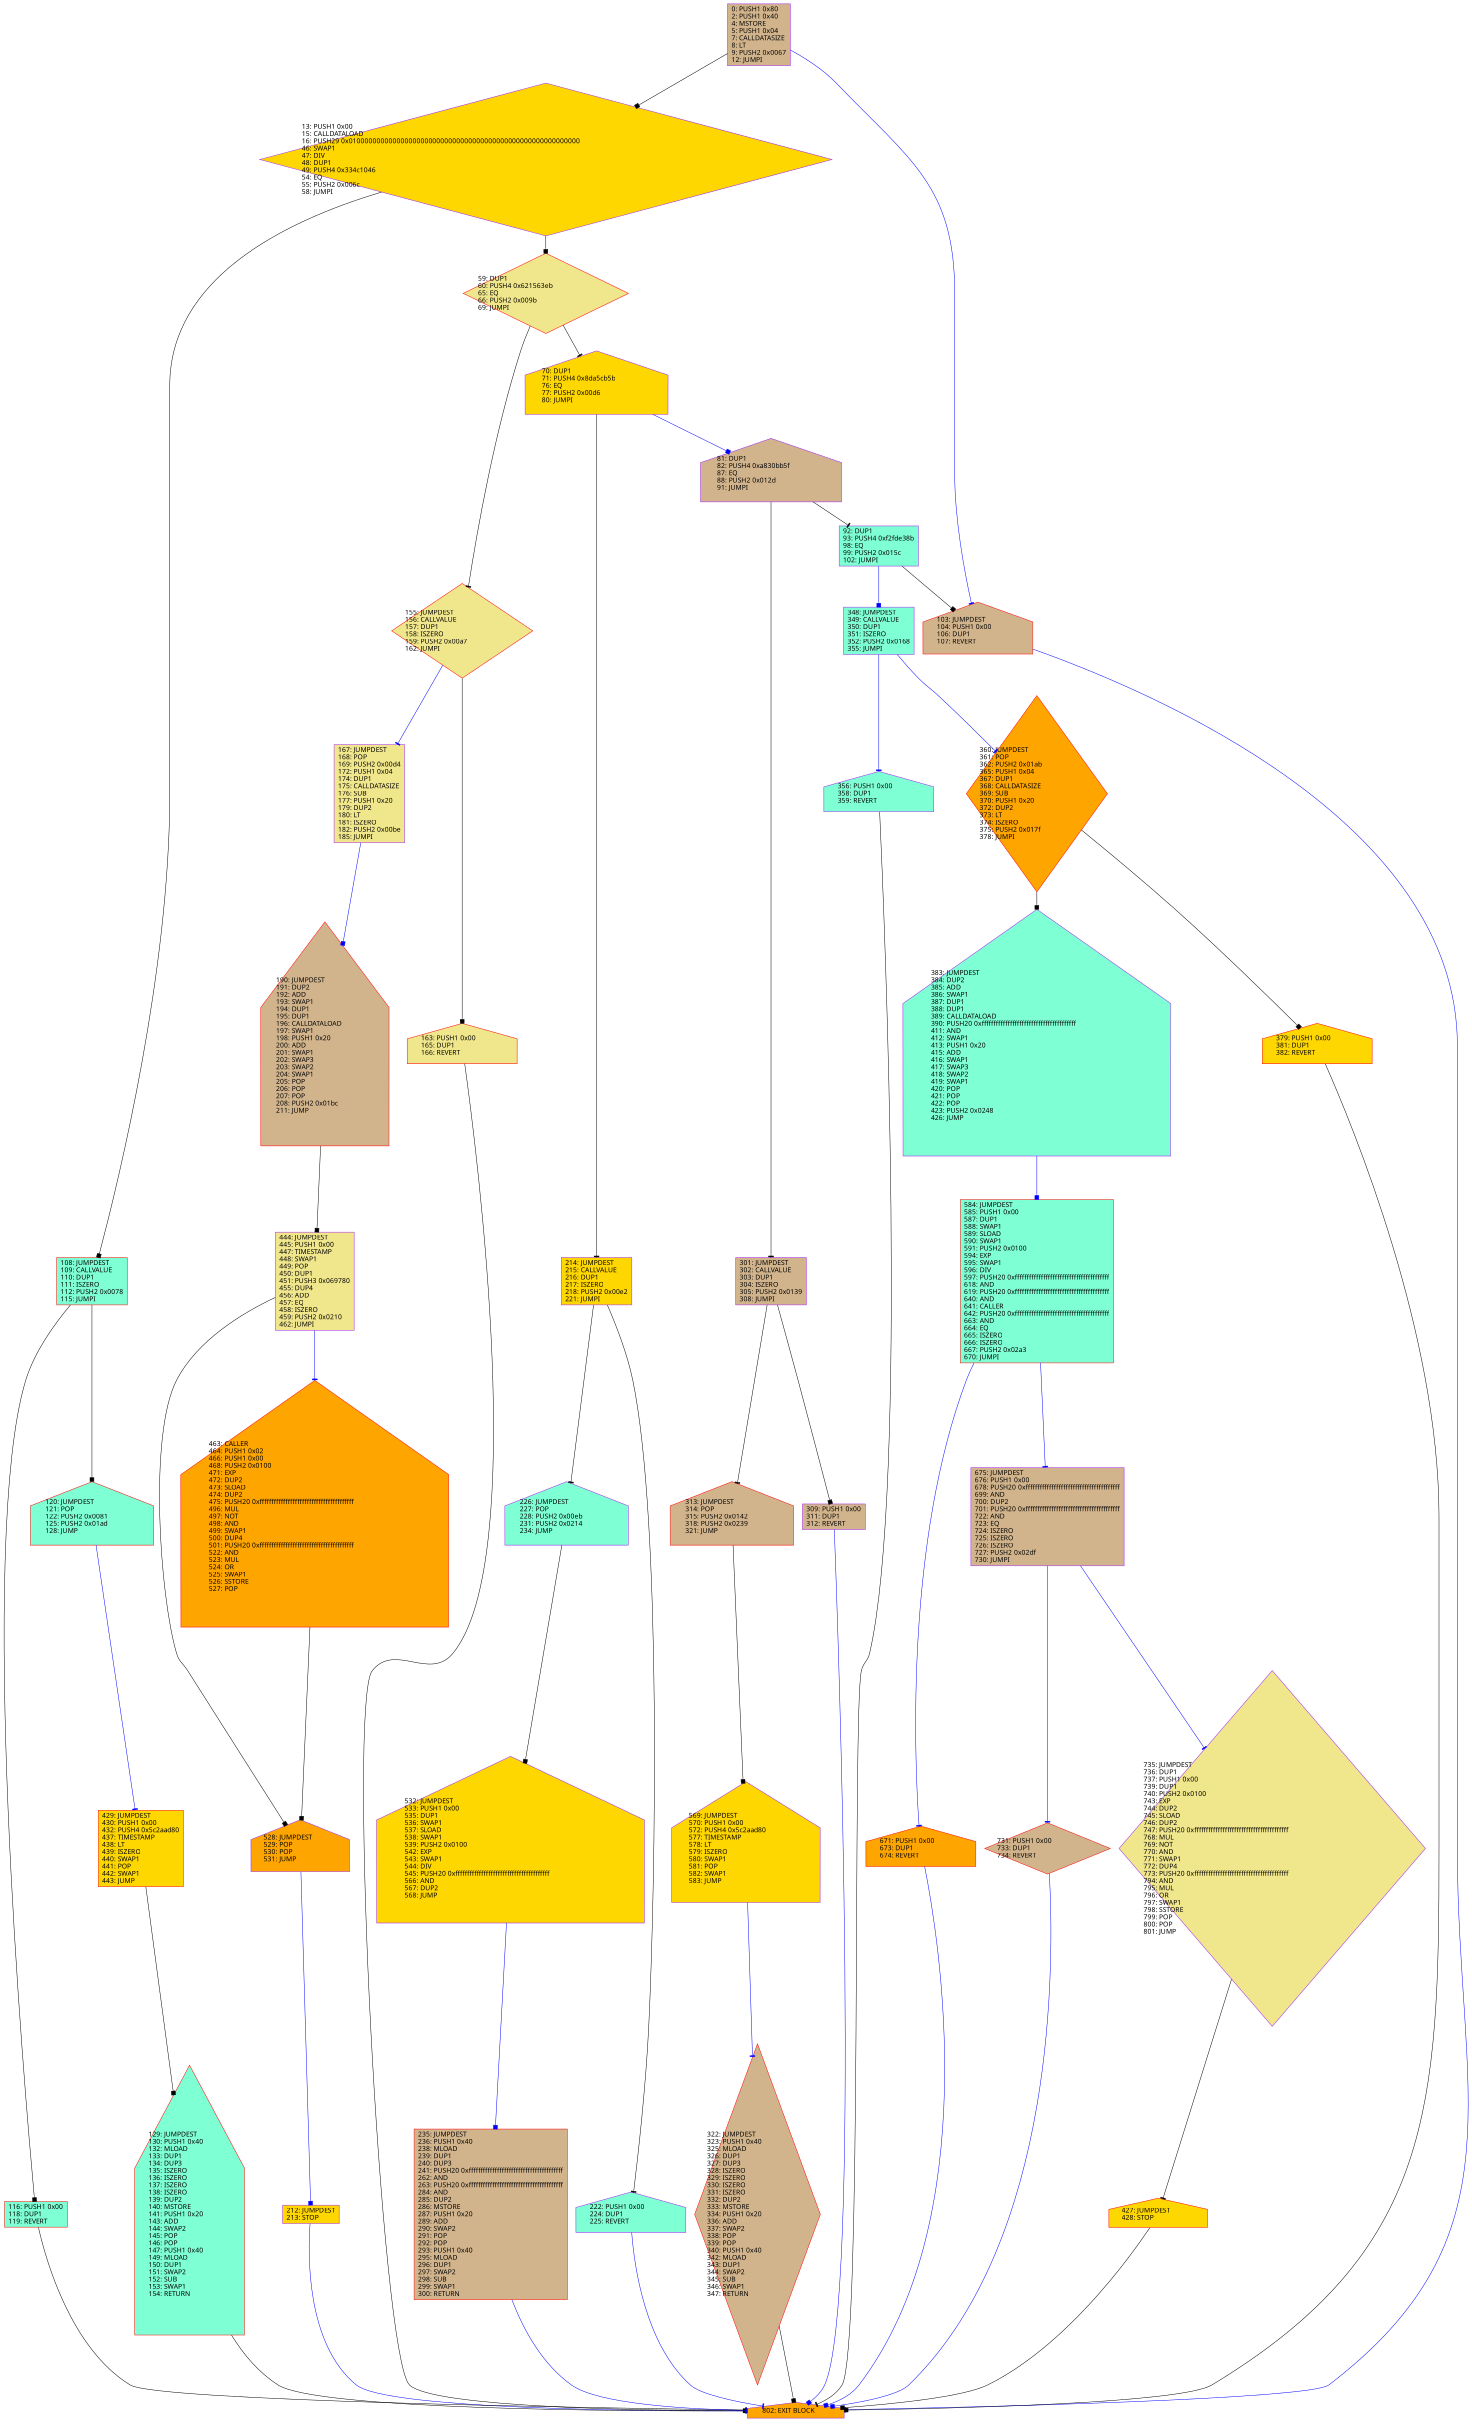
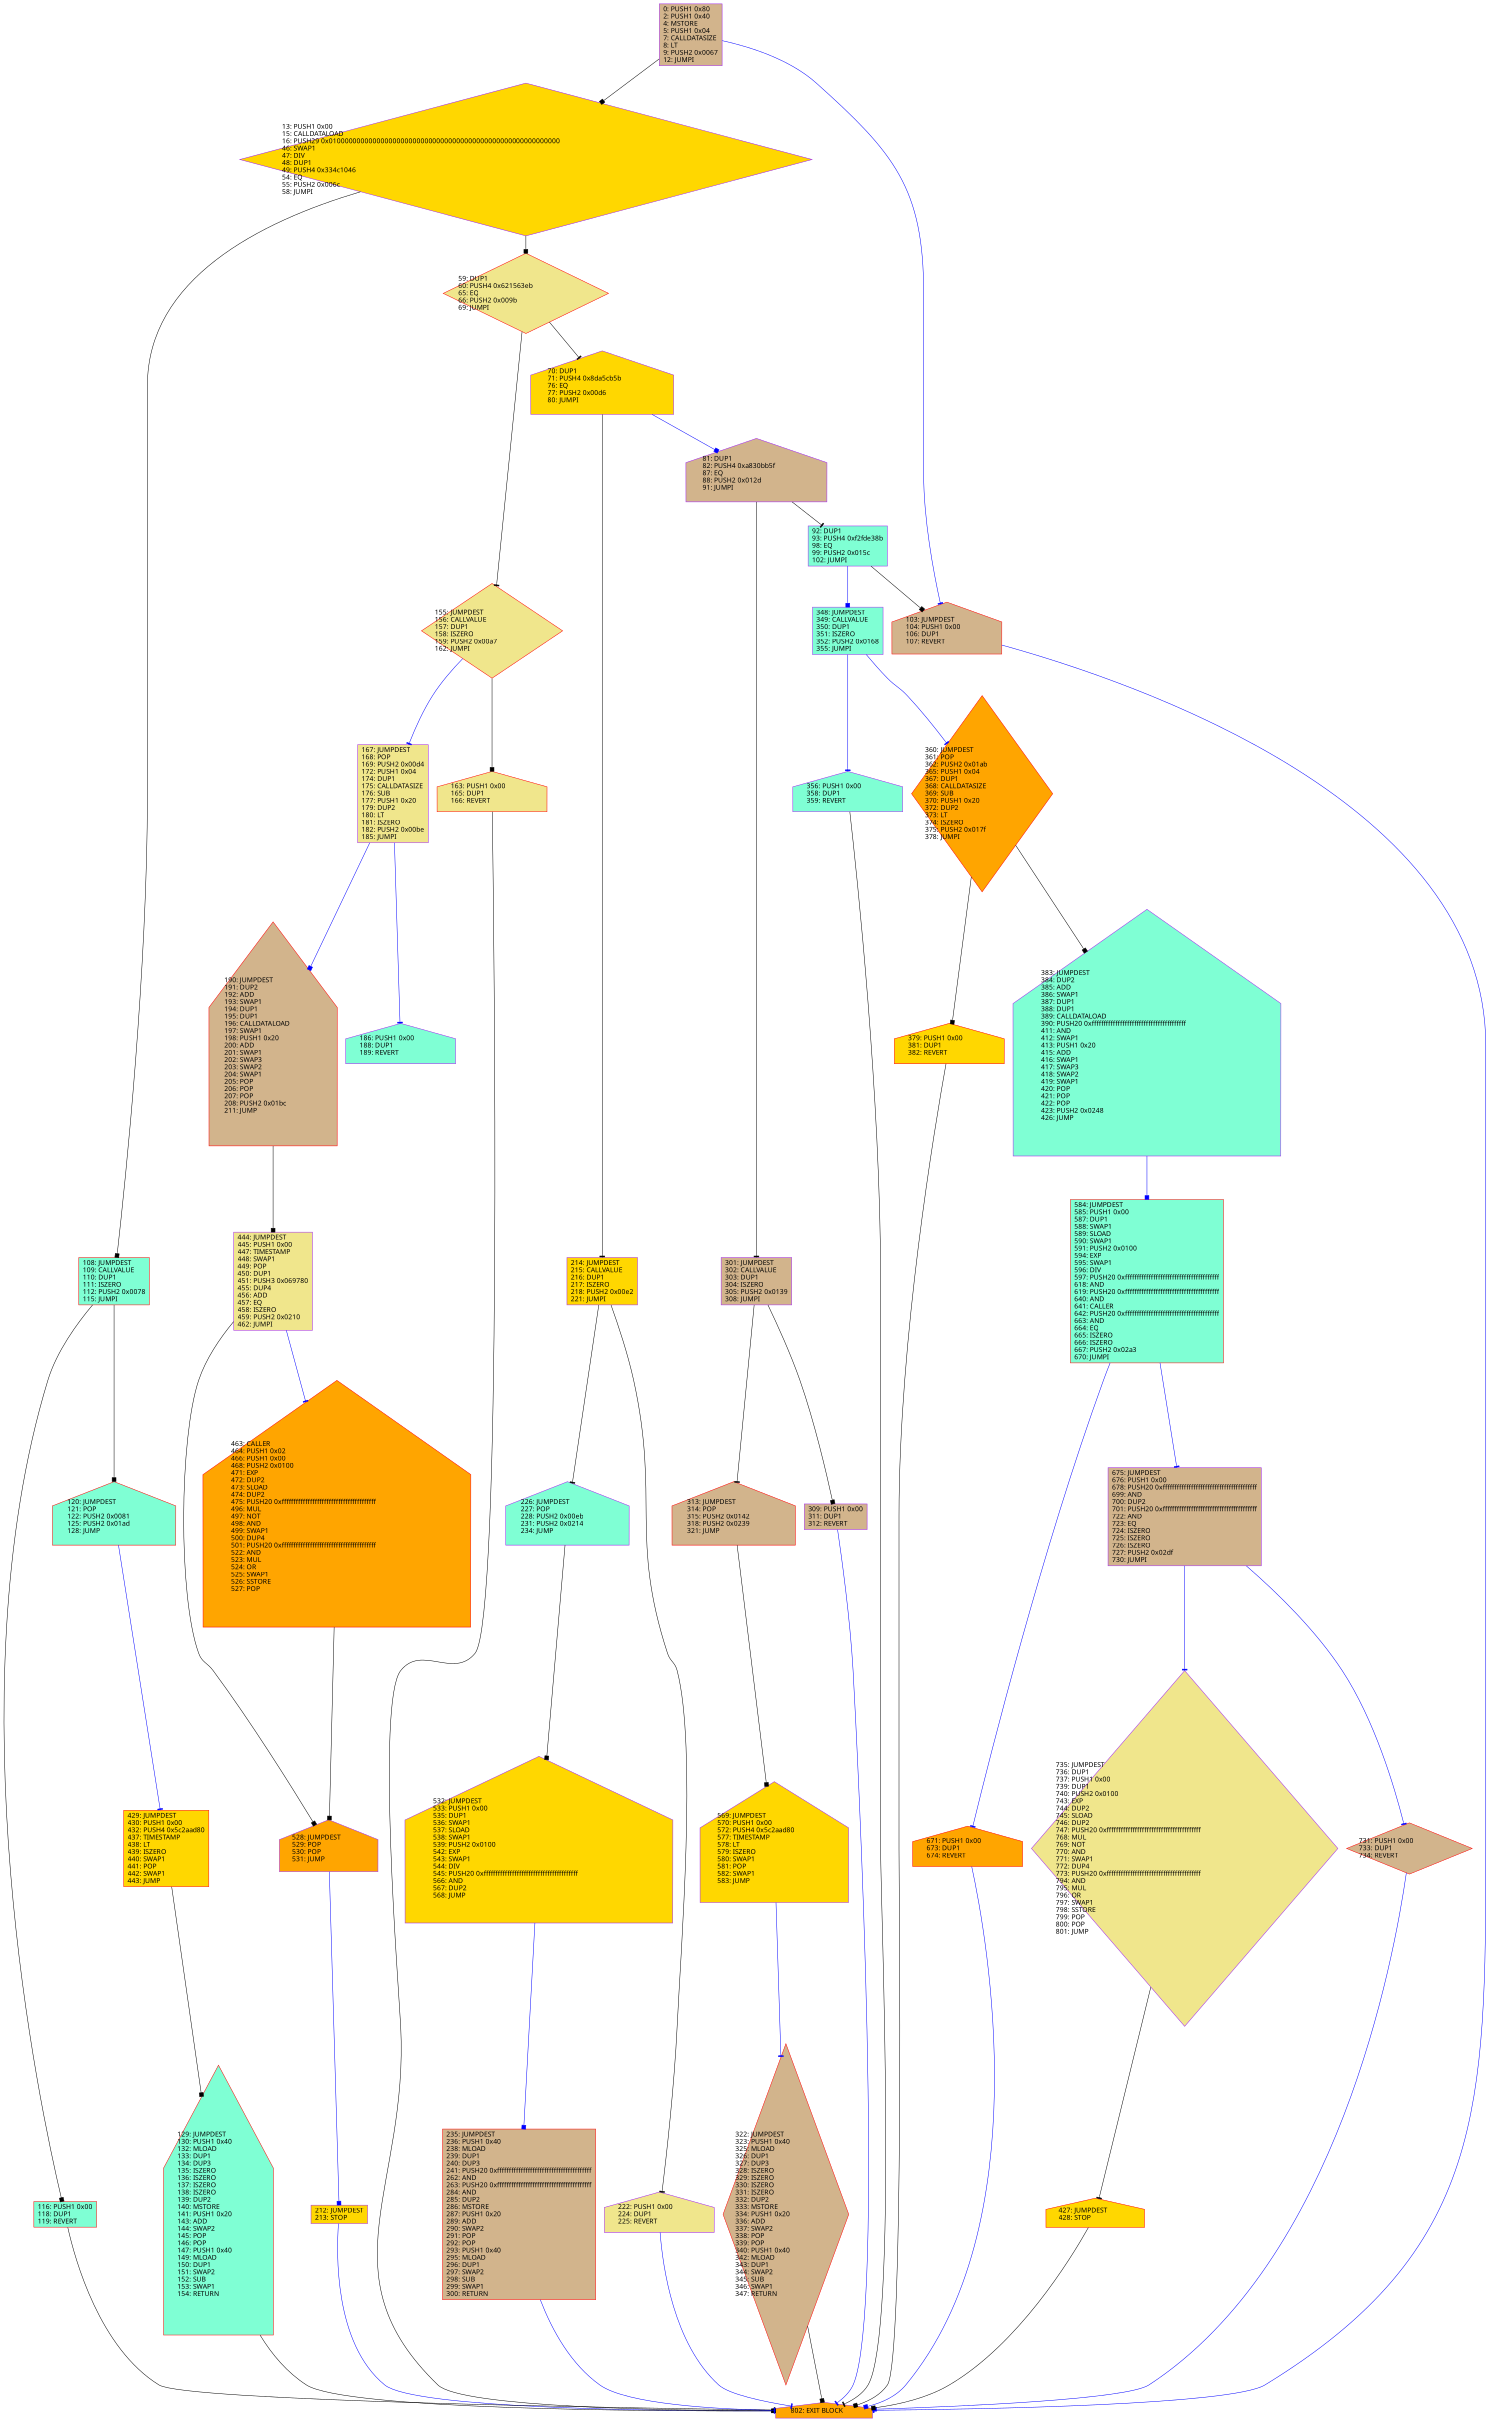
  digraph {
    fontname="Noto Sans"
    rankdir=UD
    node [color=purple fillcolor=aquamarine fontcolor=black fontname="Noto Sans" shape=house style=filled]
    edge [arrowhead=box color=black fontname="Noto Sans"]
    n1 [fillcolor=gold label="212: JUMPDEST\l213: STOP\l" shape=box]
    n2 [fillcolor=orange label="802: EXIT BLOCK\l"]
    n3 [color=red fillcolor=khaki label="59: DUP1\l60: PUSH4 0x621563eb\l65: EQ\l66: PUSH2 0x009b\l69: JUMPI\l" shape=diamond]
    n4 [color=red fillcolor=khaki label="155: JUMPDEST\l156: CALLVALUE\l157: DUP1\l158: ISZERO\l159: PUSH2 0x00a7\l162: JUMPI\l" shape=diamond]
    n5 [fillcolor=gold label="70: DUP1\l71: PUSH4 0x8da5cb5b\l76: EQ\l77: PUSH2 0x00d6\l80: JUMPI\l"]
    n6 [color=red fillcolor=khaki label="163: PUSH1 0x00\l165: DUP1\l166: REVERT\l"]
    n7 [fillcolor=khaki label="167: JUMPDEST\l168: POP\l169: PUSH2 0x00d4\l172: PUSH1 0x04\l174: DUP1\l175: CALLDATASIZE\l176: SUB\l177: PUSH1 0x20\l179: DUP2\l180: LT\l181: ISZERO\l182: PUSH2 0x00be\l185: JUMPI\l" shape=box]
    n8 [fillcolor=gold label="214: JUMPDEST\l215: CALLVALUE\l216: DUP1\l217: ISZERO\l218: PUSH2 0x00e2\l221: JUMPI\l" shape=box]
    n9 [fillcolor=tan label="81: DUP1\l82: PUSH4 0xa830bb5f\l87: EQ\l88: PUSH2 0x012d\l91: JUMPI\l"]
    n10 [color=red fillcolor=tan label="313: JUMPDEST\l314: POP\l315: PUSH2 0x0142\l318: PUSH2 0x0239\l321: JUMP\l"]
    n11 [fillcolor=gold label="569: JUMPDEST\l570: PUSH1 0x00\l572: PUSH4 0x5c2aad80\l577: TIMESTAMP\l578: LT\l579: ISZERO\l580: SWAP1\l581: POP\l582: SWAP1\l583: JUMP\l"]
    n12 [color=red fillcolor=tan label="322: JUMPDEST\l323: PUSH1 0x40\l325: MLOAD\l326: DUP1\l327: DUP3\l328: ISZERO\l329: ISZERO\l330: ISZERO\l331: ISZERO\l332: DUP2\l333: MSTORE\l334: PUSH1 0x20\l336: ADD\l337: SWAP2\l338: POP\l339: POP\l340: PUSH1 0x40\l342: MLOAD\l343: DUP1\l344: SWAP2\l345: SUB\l346: SWAP1\l347: RETURN\l" shape=diamond]
-   n13 [label="222: PUSH1 0x00\l224: DUP1\l225: REVERT\l"]
+   n13 [fillcolor=khaki label="222: PUSH1 0x00\l224: DUP1\l225: REVERT\l"]
    n14 [label="226: JUMPDEST\l227: POP\l228: PUSH2 0x00eb\l231: PUSH2 0x0214\l234: JUMP\l"]
    n15 [fillcolor=gold label="532: JUMPDEST\l533: PUSH1 0x00\l535: DUP1\l536: SWAP1\l537: SLOAD\l538: SWAP1\l539: PUSH2 0x0100\l542: EXP\l543: SWAP1\l544: DIV\l545: PUSH20 0xffffffffffffffffffffffffffffffffffffffff\l566: AND\l567: DUP2\l568: JUMP\l"]
    n16 [label="356: PUSH1 0x00\l358: DUP1\l359: REVERT\l"]
+   n17 [label="186: PUSH1 0x00\l188: DUP1\l189: REVERT\l"]
    n18 [color=red fillcolor=tan label="190: JUMPDEST\l191: DUP2\l192: ADD\l193: SWAP1\l194: DUP1\l195: DUP1\l196: CALLDATALOAD\l197: SWAP1\l198: PUSH1 0x20\l200: ADD\l201: SWAP1\l202: SWAP3\l203: SWAP2\l204: SWAP1\l205: POP\l206: POP\l207: POP\l208: PUSH2 0x01bc\l211: JUMP\l"]
    n19 [color=red label="120: JUMPDEST\l121: POP\l122: PUSH2 0x0081\l125: PUSH2 0x01ad\l128: JUMP\l"]
    n20 [color=red fillcolor=gold label="429: JUMPDEST\l430: PUSH1 0x00\l432: PUSH4 0x5c2aad80\l437: TIMESTAMP\l438: LT\l439: ISZERO\l440: SWAP1\l441: POP\l442: SWAP1\l443: JUMP\l" shape=box]
    n21 [color=red label="129: JUMPDEST\l130: PUSH1 0x40\l132: MLOAD\l133: DUP1\l134: DUP3\l135: ISZERO\l136: ISZERO\l137: ISZERO\l138: ISZERO\l139: DUP2\l140: MSTORE\l141: PUSH1 0x20\l143: ADD\l144: SWAP2\l145: POP\l146: POP\l147: PUSH1 0x40\l149: MLOAD\l150: DUP1\l151: SWAP2\l152: SUB\l153: SWAP1\l154: RETURN\l"]
    n22 [color=red label="584: JUMPDEST\l585: PUSH1 0x00\l587: DUP1\l588: SWAP1\l589: SLOAD\l590: SWAP1\l591: PUSH2 0x0100\l594: EXP\l595: SWAP1\l596: DIV\l597: PUSH20 0xffffffffffffffffffffffffffffffffffffffff\l618: AND\l619: PUSH20 0xffffffffffffffffffffffffffffffffffffffff\l640: AND\l641: CALLER\l642: PUSH20 0xffffffffffffffffffffffffffffffffffffffff\l663: AND\l664: EQ\l665: ISZERO\l666: ISZERO\l667: PUSH2 0x02a3\l670: JUMPI\l" shape=box]
    n23 [fillcolor=tan label="675: JUMPDEST\l676: PUSH1 0x00\l678: PUSH20 0xffffffffffffffffffffffffffffffffffffffff\l699: AND\l700: DUP2\l701: PUSH20 0xffffffffffffffffffffffffffffffffffffffff\l722: AND\l723: EQ\l724: ISZERO\l725: ISZERO\l726: ISZERO\l727: PUSH2 0x02df\l730: JUMPI\l" shape=box]
    n24 [color=red fillcolor=orange label="671: PUSH1 0x00\l673: DUP1\l674: REVERT\l"]
    n25 [fillcolor=khaki label="735: JUMPDEST\l736: DUP1\l737: PUSH1 0x00\l739: DUP1\l740: PUSH2 0x0100\l743: EXP\l744: DUP2\l745: SLOAD\l746: DUP2\l747: PUSH20 0xffffffffffffffffffffffffffffffffffffffff\l768: MUL\l769: NOT\l770: AND\l771: SWAP1\l772: DUP4\l773: PUSH20 0xffffffffffffffffffffffffffffffffffffffff\l794: AND\l795: MUL\l796: OR\l797: SWAP1\l798: SSTORE\l799: POP\l800: POP\l801: JUMP\l" shape=diamond]
    n26 [color=red fillcolor=tan label="731: PUSH1 0x00\l733: DUP1\l734: REVERT\l" shape=diamond]
    n27 [color=red label="108: JUMPDEST\l109: CALLVALUE\l110: DUP1\l111: ISZERO\l112: PUSH2 0x0078\l115: JUMPI\l" shape=box]
    n28 [color=red label="116: PUSH1 0x00\l118: DUP1\l119: REVERT\l" shape=box]
    n29 [label="92: DUP1\l93: PUSH4 0xf2fde38b\l98: EQ\l99: PUSH2 0x015c\l102: JUMPI\l" shape=box]
    n30 [fillcolor=tan label="301: JUMPDEST\l302: CALLVALUE\l303: DUP1\l304: ISZERO\l305: PUSH2 0x0139\l308: JUMPI\l" shape=box]
    n31 [label="348: JUMPDEST\l349: CALLVALUE\l350: DUP1\l351: ISZERO\l352: PUSH2 0x0168\l355: JUMPI\l" shape=box]
    n32 [color=red fillcolor=tan label="103: JUMPDEST\l104: PUSH1 0x00\l106: DUP1\l107: REVERT\l"]
    n33 [fillcolor=tan label="309: PUSH1 0x00\l311: DUP1\l312: REVERT\l" shape=box]
    n34 [color=red fillcolor=orange label="360: JUMPDEST\l361: POP\l362: PUSH2 0x01ab\l365: PUSH1 0x04\l367: DUP1\l368: CALLDATASIZE\l369: SUB\l370: PUSH1 0x20\l372: DUP2\l373: LT\l374: ISZERO\l375: PUSH2 0x017f\l378: JUMPI\l" shape=diamond]
    n35 [color=red fillcolor=gold label="379: PUSH1 0x00\l381: DUP1\l382: REVERT\l"]
    n36 [label="383: JUMPDEST\l384: DUP2\l385: ADD\l386: SWAP1\l387: DUP1\l388: DUP1\l389: CALLDATALOAD\l390: PUSH20 0xffffffffffffffffffffffffffffffffffffffff\l411: AND\l412: SWAP1\l413: PUSH1 0x20\l415: ADD\l416: SWAP1\l417: SWAP3\l418: SWAP2\l419: SWAP1\l420: POP\l421: POP\l422: POP\l423: PUSH2 0x0248\l426: JUMP\l"]
    n37 [fillcolor=tan label="0: PUSH1 0x80\l2: PUSH1 0x40\l4: MSTORE\l5: PUSH1 0x04\l7: CALLDATASIZE\l8: LT\l9: PUSH2 0x0067\l12: JUMPI\l" shape=box]
    n38 [fillcolor=gold label="13: PUSH1 0x00\l15: CALLDATALOAD\l16: PUSH29 0x0100000000000000000000000000000000000000000000000000000000\l46: SWAP1\l47: DIV\l48: DUP1\l49: PUSH4 0x334c1046\l54: EQ\l55: PUSH2 0x006c\l58: JUMPI\l" shape=diamond]
    n39 [fillcolor=orange label="528: JUMPDEST\l529: POP\l530: POP\l531: JUMP\l"]
    n40 [color=red fillcolor=tan label="235: JUMPDEST\l236: PUSH1 0x40\l238: MLOAD\l239: DUP1\l240: DUP3\l241: PUSH20 0xffffffffffffffffffffffffffffffffffffffff\l262: AND\l263: PUSH20 0xffffffffffffffffffffffffffffffffffffffff\l284: AND\l285: DUP2\l286: MSTORE\l287: PUSH1 0x20\l289: ADD\l290: SWAP2\l291: POP\l292: POP\l293: PUSH1 0x40\l295: MLOAD\l296: DUP1\l297: SWAP2\l298: SUB\l299: SWAP1\l300: RETURN\l" shape=box]
    n41 [fillcolor=khaki label="444: JUMPDEST\l445: PUSH1 0x00\l447: TIMESTAMP\l448: SWAP1\l449: POP\l450: DUP1\l451: PUSH3 0x069780\l455: DUP4\l456: ADD\l457: EQ\l458: ISZERO\l459: PUSH2 0x0210\l462: JUMPI\l" shape=box]
    n42 [color=red fillcolor=gold label="427: JUMPDEST\l428: STOP\l"]
    n43 [color=red fillcolor=orange label="463: CALLER\l464: PUSH1 0x02\l466: PUSH1 0x00\l468: PUSH2 0x0100\l471: EXP\l472: DUP2\l473: SLOAD\l474: DUP2\l475: PUSH20 0xffffffffffffffffffffffffffffffffffffffff\l496: MUL\l497: NOT\l498: AND\l499: SWAP1\l500: DUP4\l501: PUSH20 0xffffffffffffffffffffffffffffffffffffffff\l522: AND\l523: MUL\l524: OR\l525: SWAP1\l526: SSTORE\l527: POP\l"]
    n1 -> n2 [arrowhead=tee color=blue]
    n3 -> n4 [arrowhead=tee]
    n3 -> n5 [arrowhead=tee]
    n4 -> n6
    n4 -> n7 [arrowhead=tee color=blue]
    n5 -> n8 [arrowhead=tee]
    n5 -> n9 [color=blue]
    n6 -> n2
+   n7 -> n17 [arrowhead=tee color=blue]
    n7 -> n18 [color=blue]
    n8 -> n13 [arrowhead=tee]
    n8 -> n14 [arrowhead=tee]
    n9 -> n29 [arrowhead=tee]
    n9 -> n30 [arrowhead=tee]
    n10 -> n11
    n11 -> n12 [arrowhead=tee color=blue]
    n12 -> n2
    n13 -> n2 [arrowhead=tee color=blue]
    n14 -> n15
    n15 -> n40 [color=blue]
    n16 -> n2 [arrowhead=tee]
    n18 -> n41
    n19 -> n20 [arrowhead=tee color=blue]
    n20 -> n21
    n21 -> n2
    n22 -> n23 [arrowhead=tee color=blue]
    n22 -> n24 [arrowhead=tee color=blue]
    n23 -> n25 [arrowhead=tee color=blue]
    n23 -> n26 [arrowhead=tee color=blue]
    n24 -> n2 [color=blue]
    n25 -> n42 [arrowhead=tee]
    n26 -> n2 [color=blue]
    n27 -> n19
    n27 -> n28
    n28 -> n2 [arrowhead=tee]
    n29 -> n31 [color=blue]
    n29 -> n32
    n30 -> n10 [arrowhead=tee]
    n30 -> n33
    n31 -> n16 [arrowhead=tee color=blue]
    n31 -> n34 [arrowhead=tee color=blue]
    n32 -> n2 [arrowhead=tee color=blue]
-   n33 -> n2 [color=blue]
+   n33 -> n2 [arrowhead=tee color=blue]
    n34 -> n35
    n34 -> n36
    n35 -> n2
    n36 -> n22 [color=blue]
    n37 -> n32 [arrowhead=tee color=blue]
    n37 -> n38
    n38 -> n3
    n38 -> n27
    n39 -> n1 [color=blue]
    n40 -> n2 [arrowhead=tee color=blue]
    n41 -> n39
    n41 -> n43 [arrowhead=tee color=blue]
    n42 -> n2
    n43 -> n39
  }
